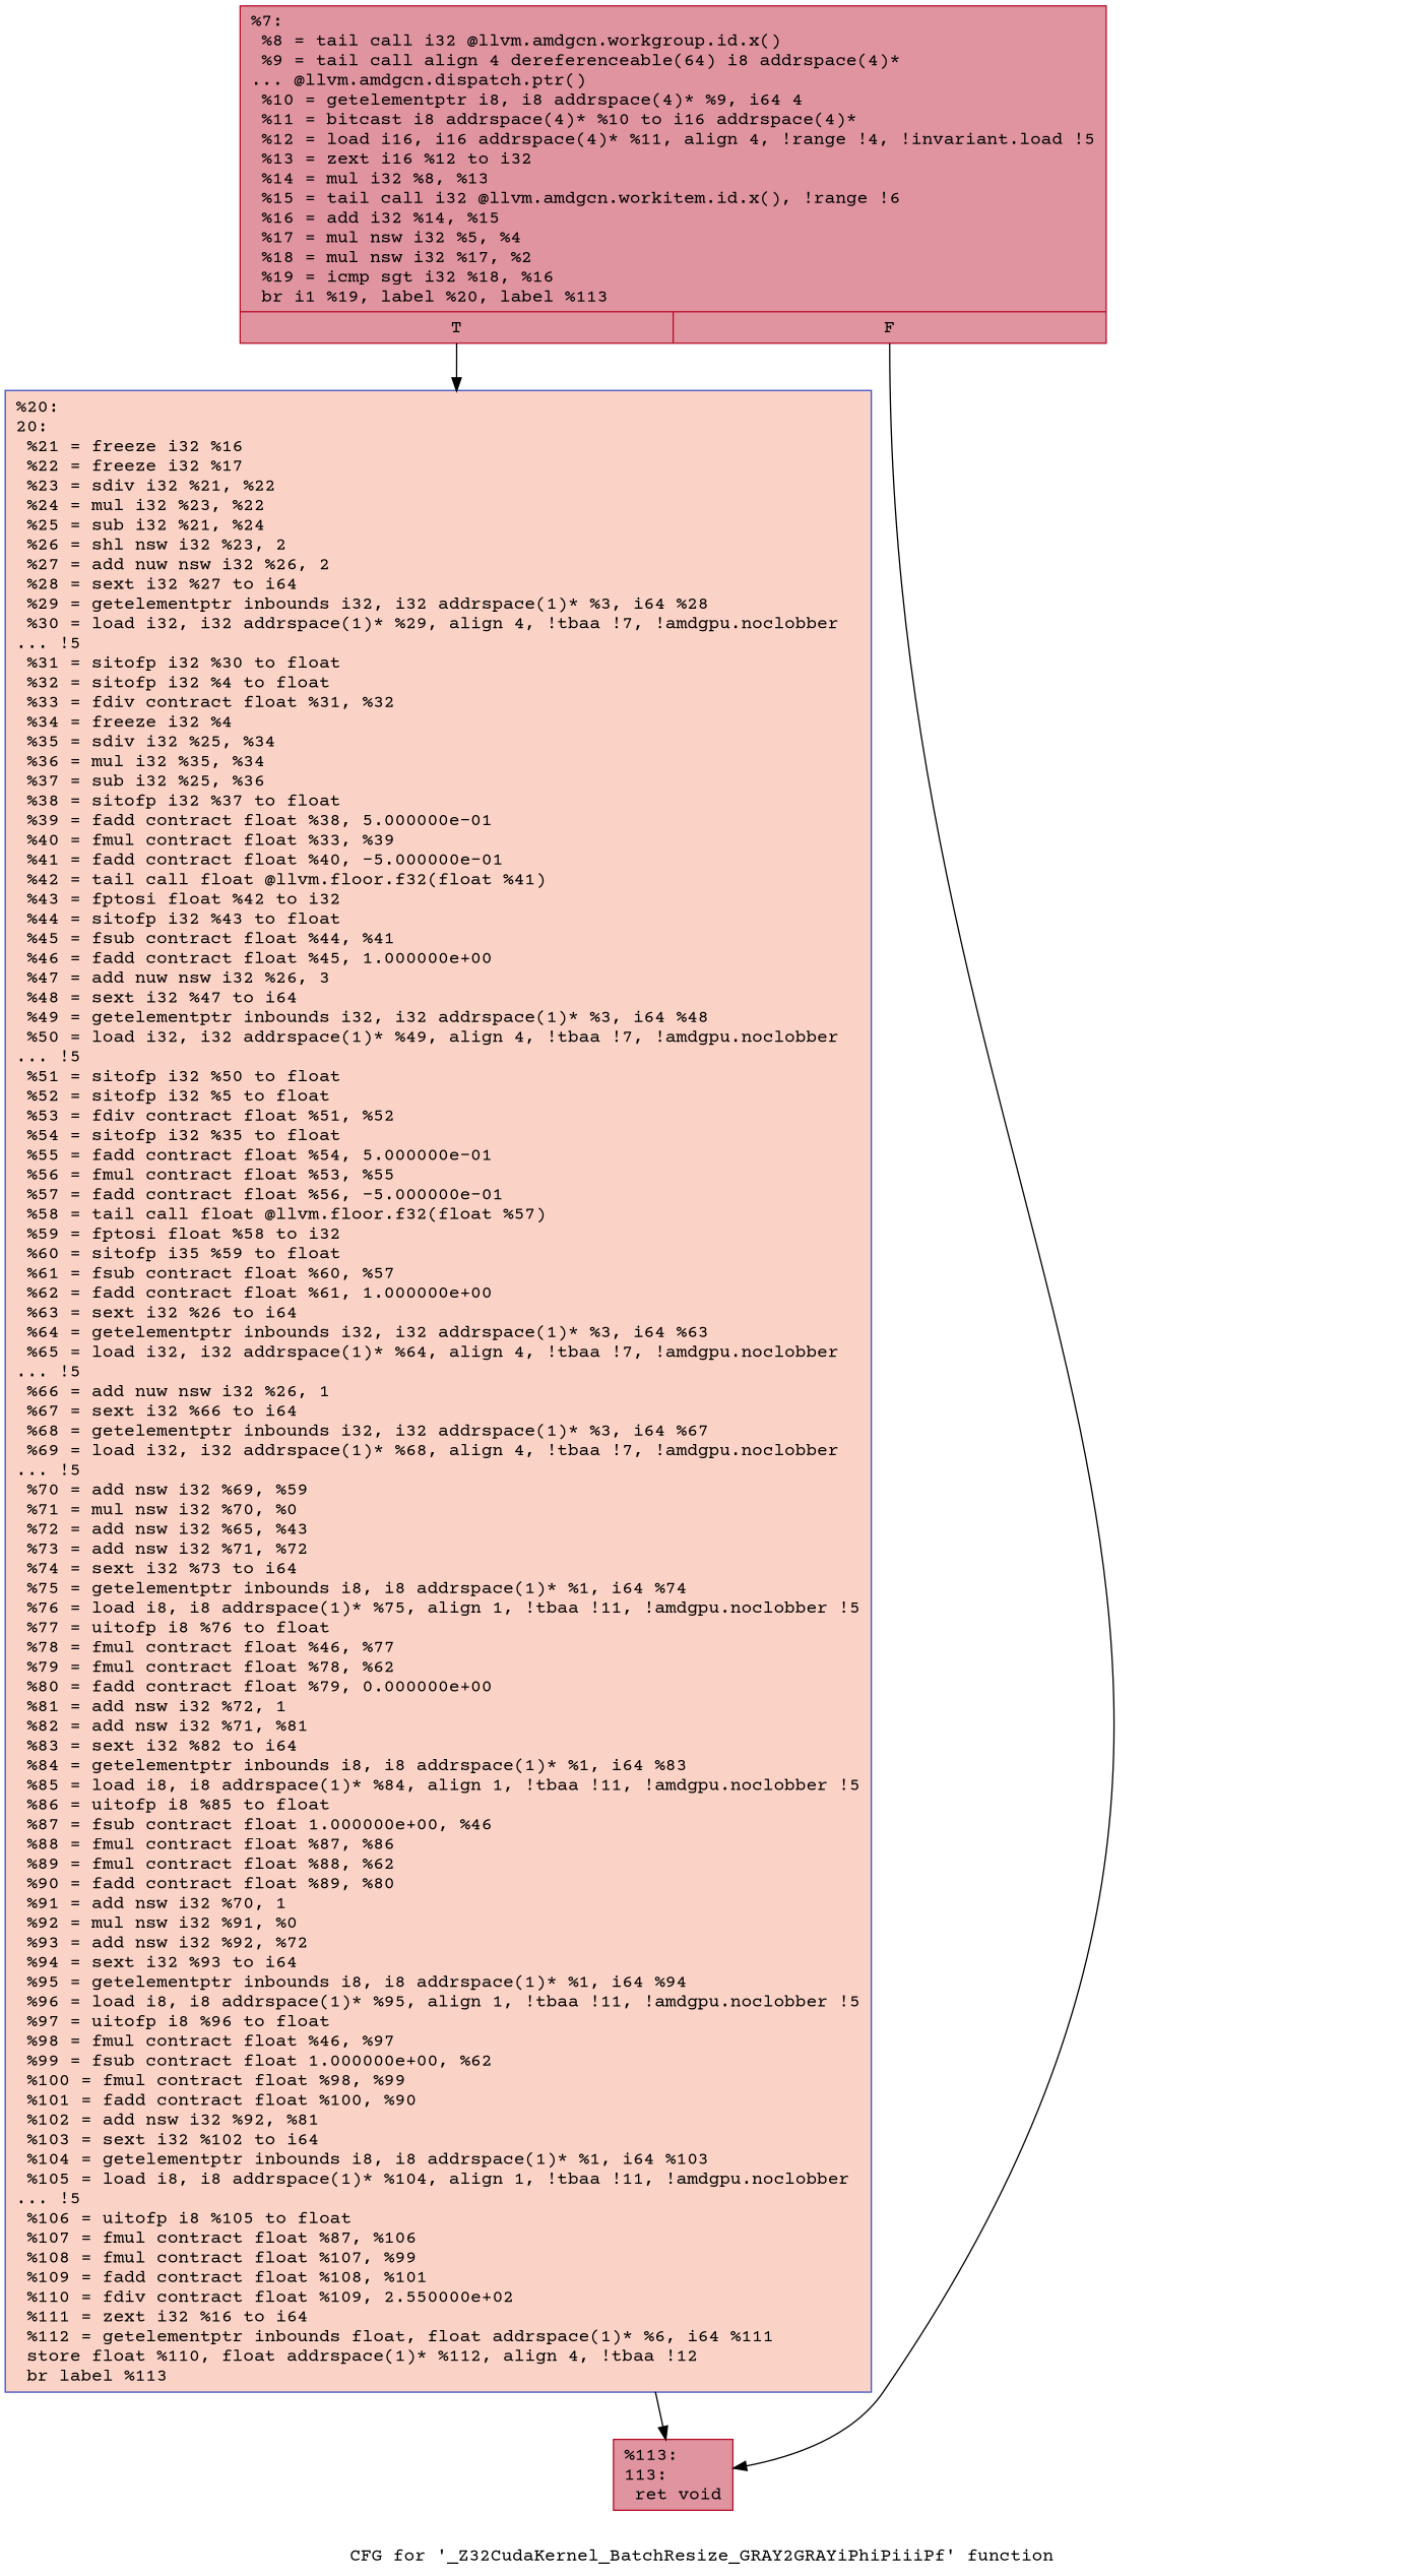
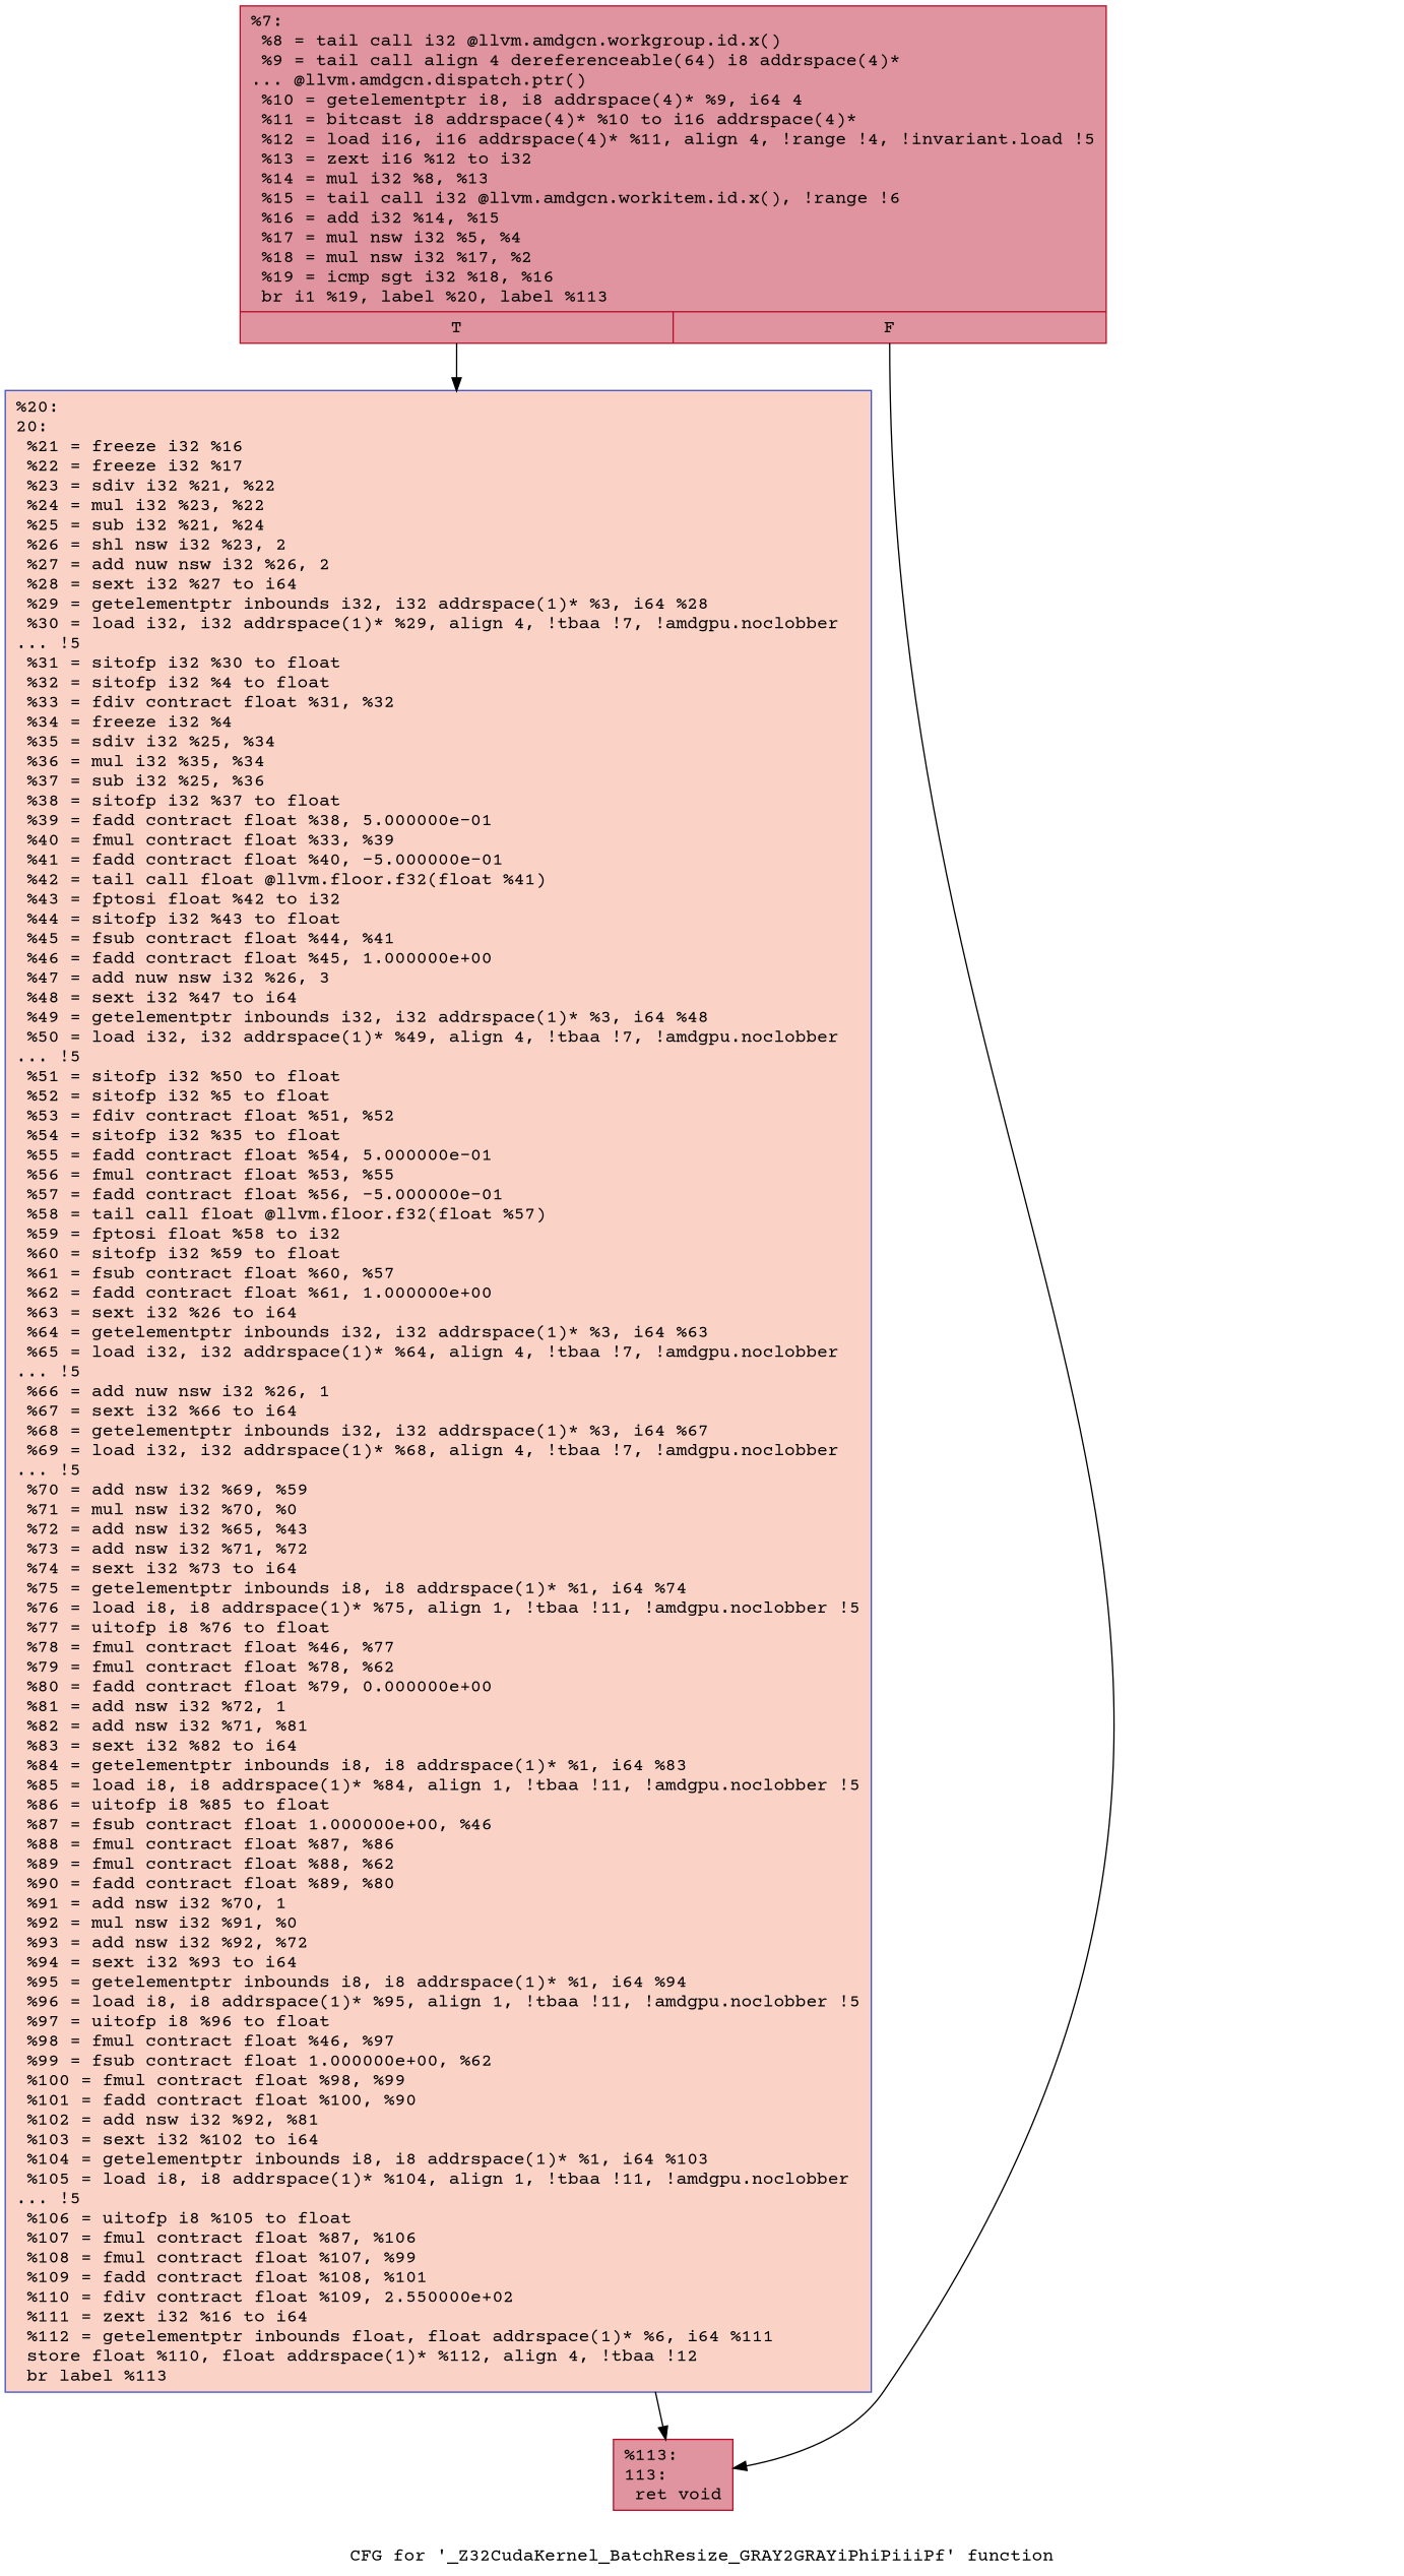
  digraph {
    label="CFG for '_Z32CudaKernel_BatchResize_GRAY2GRAYiPhiPiiiPf' function"
    fontname="Courier Prime"
    node [color="#b70d28ff" fillcolor="#b70d2870" shape=record style=filled fontname="Courier Prime"]
    edge [fontname="Courier Prime"]
    n1 [label="{%7:\l  %8 = tail call i32 @llvm.amdgcn.workgroup.id.x()\l  %9 = tail call align 4 dereferenceable(64) i8 addrspace(4)*\l... @llvm.amdgcn.dispatch.ptr()\l  %10 = getelementptr i8, i8 addrspace(4)* %9, i64 4\l  %11 = bitcast i8 addrspace(4)* %10 to i16 addrspace(4)*\l  %12 = load i16, i16 addrspace(4)* %11, align 4, !range !4, !invariant.load !5\l  %13 = zext i16 %12 to i32\l  %14 = mul i32 %8, %13\l  %15 = tail call i32 @llvm.amdgcn.workitem.id.x(), !range !6\l  %16 = add i32 %14, %15\l  %17 = mul nsw i32 %5, %4\l  %18 = mul nsw i32 %17, %2\l  %19 = icmp sgt i32 %18, %16\l  br i1 %19, label %20, label %113\l|{<s0>T|<s1>F}}"]
-   n2 [color="#3d50c3ff" fillcolor="#f59c7d70" label="{%20:\l20:                                               \l  %21 = freeze i32 %16\l  %22 = freeze i32 %17\l  %23 = sdiv i32 %21, %22\l  %24 = mul i32 %23, %22\l  %25 = sub i32 %21, %24\l  %26 = shl nsw i32 %23, 2\l  %27 = add nuw nsw i32 %26, 2\l  %28 = sext i32 %27 to i64\l  %29 = getelementptr inbounds i32, i32 addrspace(1)* %3, i64 %28\l  %30 = load i32, i32 addrspace(1)* %29, align 4, !tbaa !7, !amdgpu.noclobber\l... !5\l  %31 = sitofp i32 %30 to float\l  %32 = sitofp i32 %4 to float\l  %33 = fdiv contract float %31, %32\l  %34 = freeze i32 %4\l  %35 = sdiv i32 %25, %34\l  %36 = mul i32 %35, %34\l  %37 = sub i32 %25, %36\l  %38 = sitofp i32 %37 to float\l  %39 = fadd contract float %38, 5.000000e-01\l  %40 = fmul contract float %33, %39\l  %41 = fadd contract float %40, -5.000000e-01\l  %42 = tail call float @llvm.floor.f32(float %41)\l  %43 = fptosi float %42 to i32\l  %44 = sitofp i32 %43 to float\l  %45 = fsub contract float %44, %41\l  %46 = fadd contract float %45, 1.000000e+00\l  %47 = add nuw nsw i32 %26, 3\l  %48 = sext i32 %47 to i64\l  %49 = getelementptr inbounds i32, i32 addrspace(1)* %3, i64 %48\l  %50 = load i32, i32 addrspace(1)* %49, align 4, !tbaa !7, !amdgpu.noclobber\l... !5\l  %51 = sitofp i32 %50 to float\l  %52 = sitofp i32 %5 to float\l  %53 = fdiv contract float %51, %52\l  %54 = sitofp i32 %35 to float\l  %55 = fadd contract float %54, 5.000000e-01\l  %56 = fmul contract float %53, %55\l  %57 = fadd contract float %56, -5.000000e-01\l  %58 = tail call float @llvm.floor.f32(float %57)\l  %59 = fptosi float %58 to i32\l  %60 = sitofp i35 %59 to float\l  %61 = fsub contract float %60, %57\l  %62 = fadd contract float %61, 1.000000e+00\l  %63 = sext i32 %26 to i64\l  %64 = getelementptr inbounds i32, i32 addrspace(1)* %3, i64 %63\l  %65 = load i32, i32 addrspace(1)* %64, align 4, !tbaa !7, !amdgpu.noclobber\l... !5\l  %66 = add nuw nsw i32 %26, 1\l  %67 = sext i32 %66 to i64\l  %68 = getelementptr inbounds i32, i32 addrspace(1)* %3, i64 %67\l  %69 = load i32, i32 addrspace(1)* %68, align 4, !tbaa !7, !amdgpu.noclobber\l... !5\l  %70 = add nsw i32 %69, %59\l  %71 = mul nsw i32 %70, %0\l  %72 = add nsw i32 %65, %43\l  %73 = add nsw i32 %71, %72\l  %74 = sext i32 %73 to i64\l  %75 = getelementptr inbounds i8, i8 addrspace(1)* %1, i64 %74\l  %76 = load i8, i8 addrspace(1)* %75, align 1, !tbaa !11, !amdgpu.noclobber !5\l  %77 = uitofp i8 %76 to float\l  %78 = fmul contract float %46, %77\l  %79 = fmul contract float %78, %62\l  %80 = fadd contract float %79, 0.000000e+00\l  %81 = add nsw i32 %72, 1\l  %82 = add nsw i32 %71, %81\l  %83 = sext i32 %82 to i64\l  %84 = getelementptr inbounds i8, i8 addrspace(1)* %1, i64 %83\l  %85 = load i8, i8 addrspace(1)* %84, align 1, !tbaa !11, !amdgpu.noclobber !5\l  %86 = uitofp i8 %85 to float\l  %87 = fsub contract float 1.000000e+00, %46\l  %88 = fmul contract float %87, %86\l  %89 = fmul contract float %88, %62\l  %90 = fadd contract float %89, %80\l  %91 = add nsw i32 %70, 1\l  %92 = mul nsw i32 %91, %0\l  %93 = add nsw i32 %92, %72\l  %94 = sext i32 %93 to i64\l  %95 = getelementptr inbounds i8, i8 addrspace(1)* %1, i64 %94\l  %96 = load i8, i8 addrspace(1)* %95, align 1, !tbaa !11, !amdgpu.noclobber !5\l  %97 = uitofp i8 %96 to float\l  %98 = fmul contract float %46, %97\l  %99 = fsub contract float 1.000000e+00, %62\l  %100 = fmul contract float %98, %99\l  %101 = fadd contract float %100, %90\l  %102 = add nsw i32 %92, %81\l  %103 = sext i32 %102 to i64\l  %104 = getelementptr inbounds i8, i8 addrspace(1)* %1, i64 %103\l  %105 = load i8, i8 addrspace(1)* %104, align 1, !tbaa !11, !amdgpu.noclobber\l... !5\l  %106 = uitofp i8 %105 to float\l  %107 = fmul contract float %87, %106\l  %108 = fmul contract float %107, %99\l  %109 = fadd contract float %108, %101\l  %110 = fdiv contract float %109, 2.550000e+02\l  %111 = zext i32 %16 to i64\l  %112 = getelementptr inbounds float, float addrspace(1)* %6, i64 %111\l  store float %110, float addrspace(1)* %112, align 4, !tbaa !12\l  br label %113\l}"]
+   n2 [color="#3d50c3ff" fillcolor="#f59c7d70" label="{%20:\l20:                                               \l  %21 = freeze i32 %16\l  %22 = freeze i32 %17\l  %23 = sdiv i32 %21, %22\l  %24 = mul i32 %23, %22\l  %25 = sub i32 %21, %24\l  %26 = shl nsw i32 %23, 2\l  %27 = add nuw nsw i32 %26, 2\l  %28 = sext i32 %27 to i64\l  %29 = getelementptr inbounds i32, i32 addrspace(1)* %3, i64 %28\l  %30 = load i32, i32 addrspace(1)* %29, align 4, !tbaa !7, !amdgpu.noclobber\l... !5\l  %31 = sitofp i32 %30 to float\l  %32 = sitofp i32 %4 to float\l  %33 = fdiv contract float %31, %32\l  %34 = freeze i32 %4\l  %35 = sdiv i32 %25, %34\l  %36 = mul i32 %35, %34\l  %37 = sub i32 %25, %36\l  %38 = sitofp i32 %37 to float\l  %39 = fadd contract float %38, 5.000000e-01\l  %40 = fmul contract float %33, %39\l  %41 = fadd contract float %40, -5.000000e-01\l  %42 = tail call float @llvm.floor.f32(float %41)\l  %43 = fptosi float %42 to i32\l  %44 = sitofp i32 %43 to float\l  %45 = fsub contract float %44, %41\l  %46 = fadd contract float %45, 1.000000e+00\l  %47 = add nuw nsw i32 %26, 3\l  %48 = sext i32 %47 to i64\l  %49 = getelementptr inbounds i32, i32 addrspace(1)* %3, i64 %48\l  %50 = load i32, i32 addrspace(1)* %49, align 4, !tbaa !7, !amdgpu.noclobber\l... !5\l  %51 = sitofp i32 %50 to float\l  %52 = sitofp i32 %5 to float\l  %53 = fdiv contract float %51, %52\l  %54 = sitofp i32 %35 to float\l  %55 = fadd contract float %54, 5.000000e-01\l  %56 = fmul contract float %53, %55\l  %57 = fadd contract float %56, -5.000000e-01\l  %58 = tail call float @llvm.floor.f32(float %57)\l  %59 = fptosi float %58 to i32\l  %60 = sitofp i32 %59 to float\l  %61 = fsub contract float %60, %57\l  %62 = fadd contract float %61, 1.000000e+00\l  %63 = sext i32 %26 to i64\l  %64 = getelementptr inbounds i32, i32 addrspace(1)* %3, i64 %63\l  %65 = load i32, i32 addrspace(1)* %64, align 4, !tbaa !7, !amdgpu.noclobber\l... !5\l  %66 = add nuw nsw i32 %26, 1\l  %67 = sext i32 %66 to i64\l  %68 = getelementptr inbounds i32, i32 addrspace(1)* %3, i64 %67\l  %69 = load i32, i32 addrspace(1)* %68, align 4, !tbaa !7, !amdgpu.noclobber\l... !5\l  %70 = add nsw i32 %69, %59\l  %71 = mul nsw i32 %70, %0\l  %72 = add nsw i32 %65, %43\l  %73 = add nsw i32 %71, %72\l  %74 = sext i32 %73 to i64\l  %75 = getelementptr inbounds i8, i8 addrspace(1)* %1, i64 %74\l  %76 = load i8, i8 addrspace(1)* %75, align 1, !tbaa !11, !amdgpu.noclobber !5\l  %77 = uitofp i8 %76 to float\l  %78 = fmul contract float %46, %77\l  %79 = fmul contract float %78, %62\l  %80 = fadd contract float %79, 0.000000e+00\l  %81 = add nsw i32 %72, 1\l  %82 = add nsw i32 %71, %81\l  %83 = sext i32 %82 to i64\l  %84 = getelementptr inbounds i8, i8 addrspace(1)* %1, i64 %83\l  %85 = load i8, i8 addrspace(1)* %84, align 1, !tbaa !11, !amdgpu.noclobber !5\l  %86 = uitofp i8 %85 to float\l  %87 = fsub contract float 1.000000e+00, %46\l  %88 = fmul contract float %87, %86\l  %89 = fmul contract float %88, %62\l  %90 = fadd contract float %89, %80\l  %91 = add nsw i32 %70, 1\l  %92 = mul nsw i32 %91, %0\l  %93 = add nsw i32 %92, %72\l  %94 = sext i32 %93 to i64\l  %95 = getelementptr inbounds i8, i8 addrspace(1)* %1, i64 %94\l  %96 = load i8, i8 addrspace(1)* %95, align 1, !tbaa !11, !amdgpu.noclobber !5\l  %97 = uitofp i8 %96 to float\l  %98 = fmul contract float %46, %97\l  %99 = fsub contract float 1.000000e+00, %62\l  %100 = fmul contract float %98, %99\l  %101 = fadd contract float %100, %90\l  %102 = add nsw i32 %92, %81\l  %103 = sext i32 %102 to i64\l  %104 = getelementptr inbounds i8, i8 addrspace(1)* %1, i64 %103\l  %105 = load i8, i8 addrspace(1)* %104, align 1, !tbaa !11, !amdgpu.noclobber\l... !5\l  %106 = uitofp i8 %105 to float\l  %107 = fmul contract float %87, %106\l  %108 = fmul contract float %107, %99\l  %109 = fadd contract float %108, %101\l  %110 = fdiv contract float %109, 2.550000e+02\l  %111 = zext i32 %16 to i64\l  %112 = getelementptr inbounds float, float addrspace(1)* %6, i64 %111\l  store float %110, float addrspace(1)* %112, align 4, !tbaa !12\l  br label %113\l}"]
    n3 [label="{%113:\l113:                                              \l  ret void\l}"]
    n1 -> n2 [tailport=s0]
    n1 -> n3 [tailport=s1]
    n2 -> n3
  }
